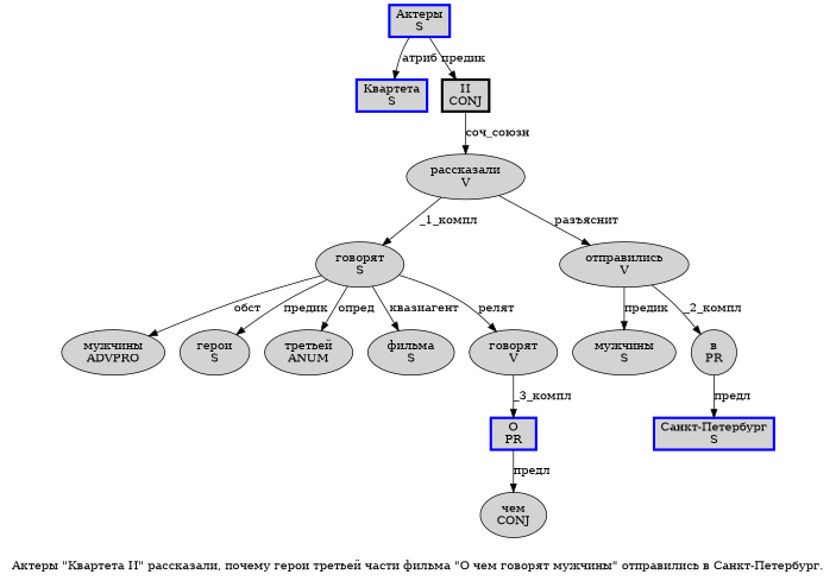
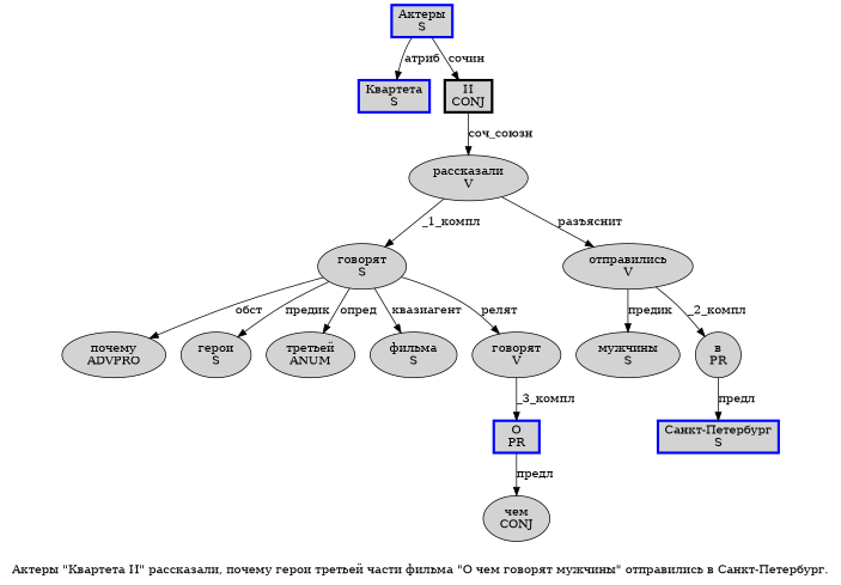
  digraph {
    label="Актеры \"Квартета И\" рассказали, почему герои третьей части фильма \"О чем говорят мужчины\" отправились в Санкт-Петербург."
    node [fillcolor=lightgray penwidth=1 shape=ellipse style=filled]
    n1 [color=blue label="Актеры\nS" penwidth=3 shape=box]
    n2 [color=blue label="Квартета\nS" penwidth=3 shape=box]
    n3 [color=black label="И\nCONJ" penwidth=3 shape=box]
    n4 [label="рассказали\nV"]
    n5 [label="говорят\nS"]
    n6 [label="отправились\nV"]
-   n7 [label="мужчины\nADVPRO"]
+   n7 [label="почему\nADVPRO"]
    n8 [label="герои\nS"]
    n9 [label="третьей\nANUM"]
    n10 [label="фильма\nS"]
    n11 [label="говорят\nV"]
    n12 [label="мужчины\nS"]
    n13 [label="в\nPR"]
    n14 [color=blue label="О\nPR" penwidth=3 shape=box]
    n15 [label="чем\nCONJ"]
    n16 [color=blue label="Санкт-Петербург\nS" penwidth=3 shape=box]
    n1 -> n2 [label="атриб"]
-   n1 -> n3 [label="предик"]
+   n1 -> n3 [label="сочин"]
    n3 -> n4 [label="соч_союзн"]
    n4 -> n5 [label="_1_компл"]
    n4 -> n6 [label="разъяснит"]
    n5 -> n7 [label="обст"]
    n5 -> n8 [label="предик"]
    n5 -> n9 [label="опред"]
    n5 -> n10 [label="квазиагент"]
    n5 -> n11 [label="релят"]
    n6 -> n12 [label="предик"]
    n6 -> n13 [label="_2_компл"]
    n11 -> n14 [label="_3_компл"]
    n13 -> n16 [label="предл"]
    n14 -> n15 [label="предл"]
  }
